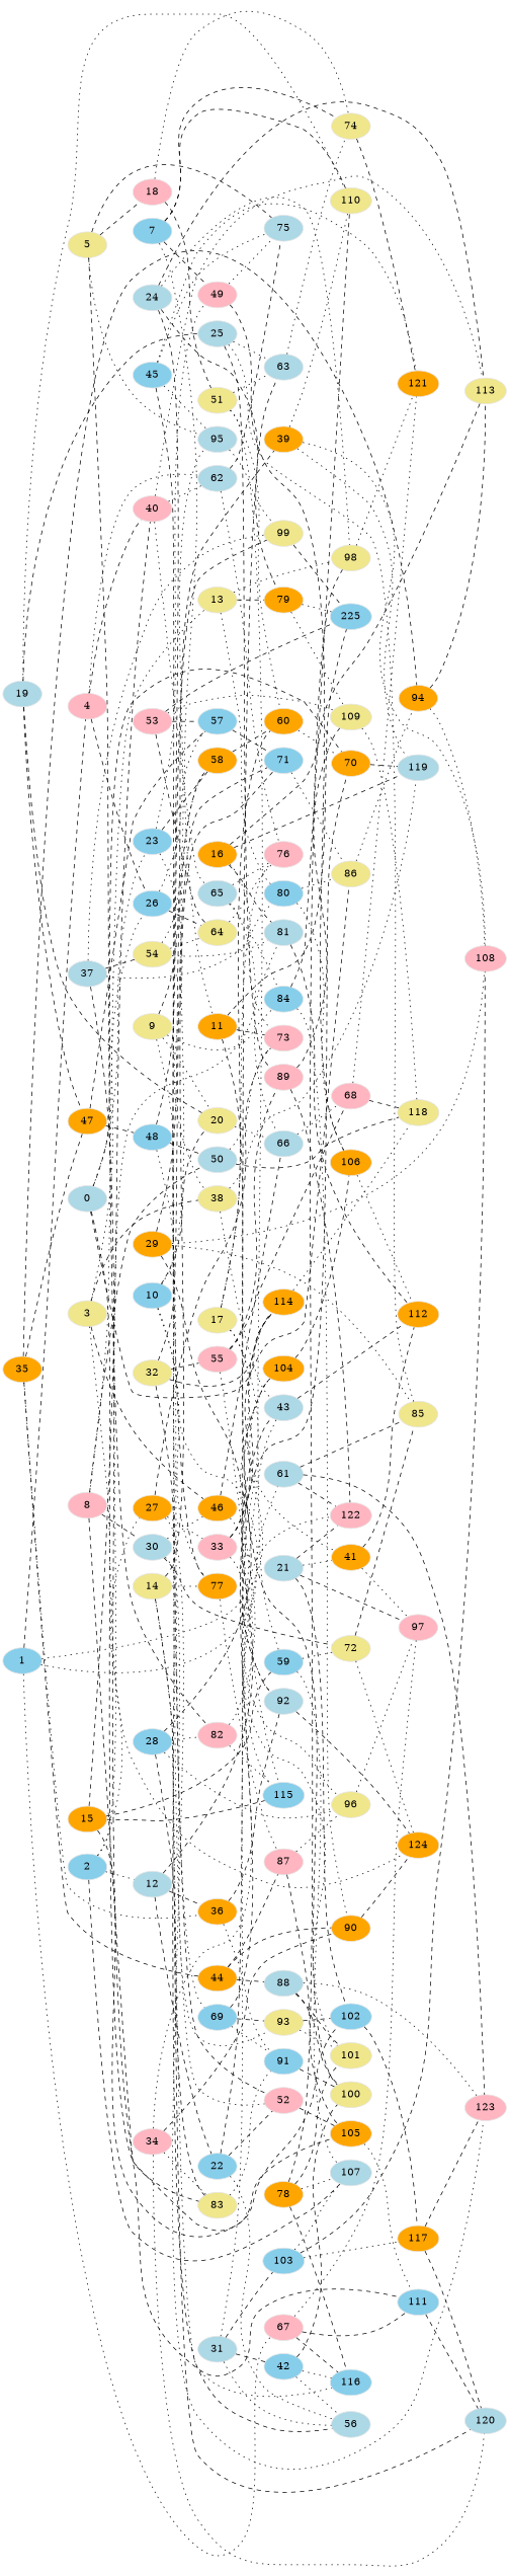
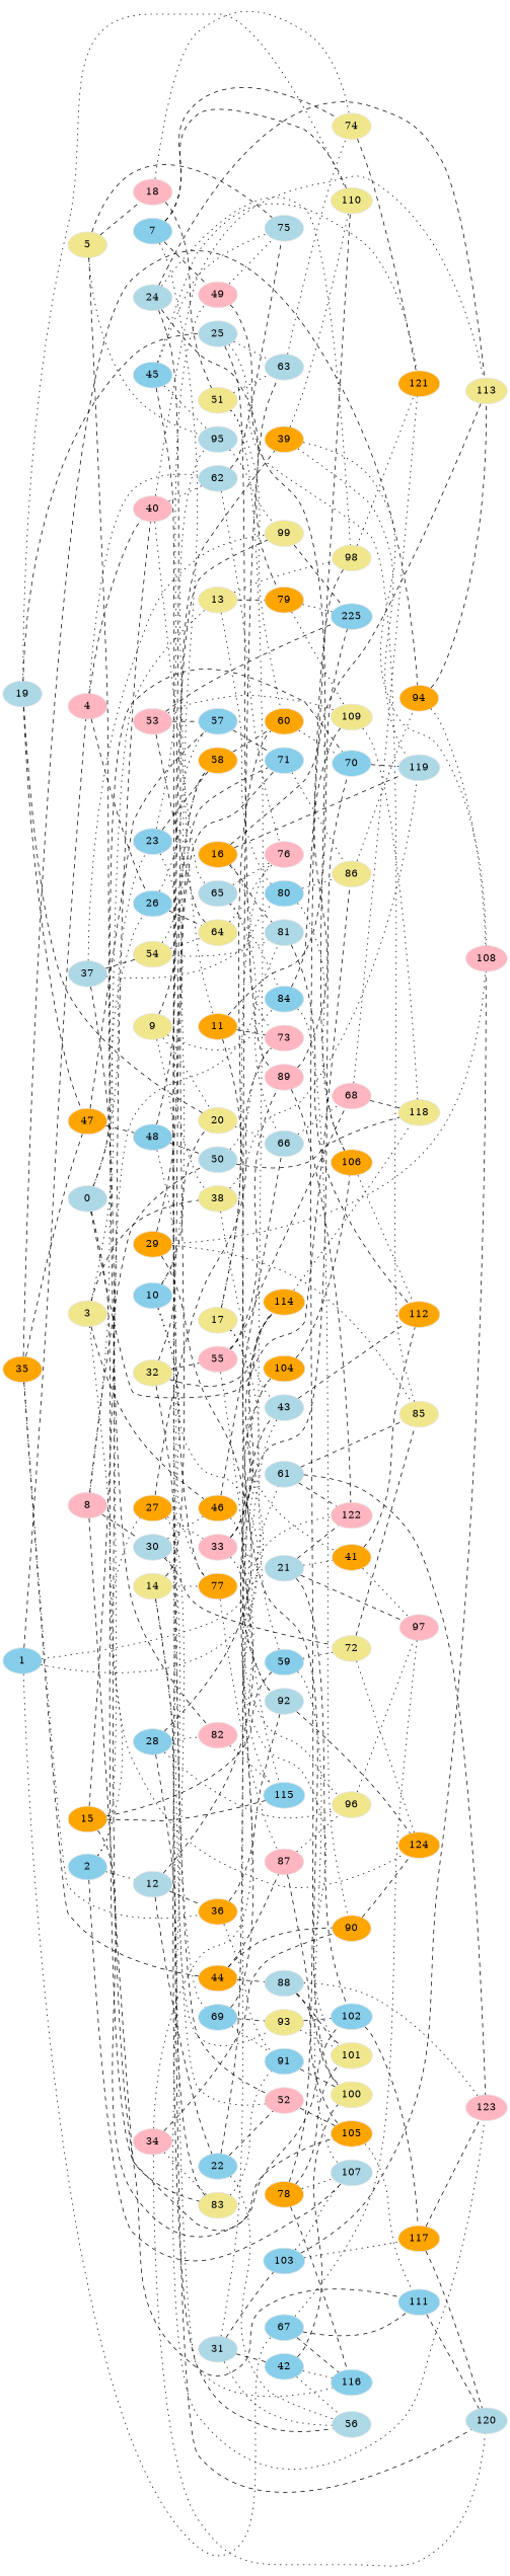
  graph {
    rankdir=LR
    node [color=gray90 fillcolor=orange style=filled]
    edge [style=dashed]
    1 [fillcolor=skyblue]
    4 [fillcolor=lightpink]
    61 [fillcolor=lightblue]
-   67 [fillcolor=lightpink]
+   67 [fillcolor=skyblue]
    104
    26 [fillcolor=skyblue]
    40 [fillcolor=lightpink]
    62 [fillcolor=lightblue]
    122 [fillcolor=lightpink]
    85 [fillcolor=khaki]
    123 [fillcolor=lightpink]
    116 [fillcolor=skyblue]
    97 [fillcolor=lightpink]
    111 [fillcolor=skyblue]
    106
    2 [fillcolor=skyblue]
    12 [fillcolor=lightblue]
    27
    81 [fillcolor=lightblue]
    107 [fillcolor=lightblue]
    22 [fillcolor=skyblue]
    36
    43 [fillcolor=lightblue]
    73 [fillcolor=lightpink]
    33 [fillcolor=lightpink]
    112
    3 [fillcolor=khaki]
    38 [fillcolor=khaki]
    46
    124
    57 [fillcolor=skyblue]
    64 [fillcolor=khaki]
    119 [fillcolor=lightblue]
    66 [fillcolor=lightblue]
    101 [fillcolor=khaki]
    113 [fillcolor=khaki]
    65 [fillcolor=lightblue]
    75 [fillcolor=lightblue]
    76 [fillcolor=lightpink]
    5 [fillcolor=khaki]
    18 [fillcolor=lightpink]
    82 [fillcolor=lightpink]
    95 [fillcolor=lightblue]
    74 [fillcolor=khaki]
    51 [fillcolor=khaki]
    115 [fillcolor=skyblue]
    99 [fillcolor=khaki]
    n48 [fillcolor=lightblue label=0]
    23 [fillcolor=skyblue]
-   70
+   70 [fillcolor=skyblue]
    105
    114
    49 [fillcolor=lightpink]
    58
    118 [fillcolor=khaki]
    7 [fillcolor=skyblue]
    11
    110 [fillcolor=khaki]
    100 [fillcolor=khaki]
    n60 [fillcolor=skyblue label=225]
    121
    8 [fillcolor=lightpink]
    13 [fillcolor=khaki]
    30 [fillcolor=lightblue]
    50 [fillcolor=lightblue]
    83 [fillcolor=khaki]
    79
    80 [fillcolor=skyblue]
    98 [fillcolor=khaki]
    72 [fillcolor=khaki]
    93 [fillcolor=khaki]
    91 [fillcolor=skyblue]
    9 [fillcolor=khaki]
    20 [fillcolor=khaki]
    39
    52 [fillcolor=lightpink]
    84 [fillcolor=skyblue]
    108 [fillcolor=lightpink]
    90
    10 [fillcolor=skyblue]
    77
    96 [fillcolor=khaki]
    60
    87 [fillcolor=lightpink]
    56 [fillcolor=lightblue]
    63 [fillcolor=lightblue]
    92 [fillcolor=lightblue]
    109 [fillcolor=khaki]
    86 [fillcolor=khaki]
    14 [fillcolor=khaki]
    71 [fillcolor=skyblue]
    120 [fillcolor=lightblue]
    15
    59 [fillcolor=skyblue]
    102 [fillcolor=skyblue]
    117
    16
    17 [fillcolor=khaki]
    41
    19 [fillcolor=lightblue]
    25 [fillcolor=lightblue]
    47
    89 [fillcolor=lightpink]
    48 [fillcolor=skyblue]
    68 [fillcolor=lightpink]
    21 [fillcolor=lightblue]
    24 [fillcolor=lightblue]
    28 [fillcolor=skyblue]
    29
    31 [fillcolor=lightblue]
    42 [fillcolor=skyblue]
    103 [fillcolor=skyblue]
    32 [fillcolor=khaki]
    55 [fillcolor=lightpink]
    94
    34 [fillcolor=lightpink]
    35
    44
    88 [fillcolor=lightblue]
    37 [fillcolor=lightblue]
    54 [fillcolor=khaki]
    45 [fillcolor=skyblue]
    69 [fillcolor=skyblue]
    53 [fillcolor=lightpink]
    78
    1 -- 4
    1 -- 61 [style=dotted]
    1 -- 67 [style=dotted]
    1 -- 104 [style=dotted]
    4 -- 26
    4 -- 40
    4 -- 62 [style=dotted]
    61 -- 122
    61 -- 85
    61 -- 123
    67 -- 116
    67 -- 97 [style=dotted]
    67 -- 111
    104 -- 106
    26 -- 57 [style=dotted]
    26 -- 64
    40 -- 62 [style=dotted]
    40 -- 113 [style=dotted]
    40 -- 65 [style=dotted]
    62 -- 75
    62 -- 76 [style=dotted]
    111 -- 120
    106 -- 112 [style=dotted]
    2 -- 12 [style=dotted]
    2 -- 27 [style=dotted]
    2 -- 81 [style=dotted]
    2 -- 107
    12 -- 22
    12 -- 36
    12 -- 43
    27 -- 123 [style=dotted]
    27 -- 73
    27 -- 33 [style=dotted]
    81 -- 112
    22 -- 52
    22 -- 56 [style=dotted]
    22 -- 63
    36 -- 91 [style=dotted]
    36 -- 92
    43 -- 112
    33 -- 115 [style=dotted]
    33 -- 114
    33 -- 86
    3 -- 26 [style=dotted]
    3 -- 38
    3 -- 46
    3 -- 124 [style=dotted]
    38 -- 43 [style=dotted]
    38 -- 119 [style=dotted]
    46 -- 66
    46 -- 101 [style=dotted]
    57 -- 71
    64 -- 76 [style=dotted]
    66 -- 68 [style=dotted]
    65 -- 66 [style=dotted]
    65 -- 76 [style=dotted]
    65 -- 84 [style=dotted]
    5 -- 75
    5 -- 18
    5 -- 82
    5 -- 95 [style=dotted]
    18 -- 74 [style=dotted]
    18 -- 51
-   82 -- 104 [style=dotted]
    82 -- 115 [style=dotted]
    95 -- 99 [style=dotted]
    74 -- 121
    51 -- 60 [style=dotted]
    51 -- 63 [style=dotted]
    51 -- 59 [style=dotted]
    99 -- n60
    n48 -- 23 [style=dotted]
    n48 -- 70
    n48 -- 105
    n48 -- 114
    23 -- 38 [style=dotted]
    23 -- 49 [style=dotted]
    23 -- 58
    70 -- 119
    105 -- 111 [style=dotted]
    114 -- 118 [style=dotted]
    49 -- 106
    49 -- 75 [style=dotted]
    58 -- 60
    7 -- 74
    7 -- 49
    7 -- 11 [style=dotted]
    7 -- 110
    11 -- 73
    11 -- 100
    11 -- n60
    8 -- 13 [style=dotted]
    8 -- 30
    8 -- 50
    8 -- 83
    13 -- 79
    13 -- 80 [style=dotted]
    13 -- 98 [style=dotted]
    30 -- 46 [style=dotted]
    30 -- 72
    30 -- 93 [style=dotted]
    50 -- 73 [style=dotted]
    50 -- 118
    83 -- 91 [style=dotted]
    79 -- n60 [style=dotted]
    79 -- 109 [style=dotted]
    80 -- 106 [style=dotted]
    80 -- 86 [style=dotted]
    98 -- 121 [style=dotted]
    72 -- 85
    72 -- 124 [style=dotted]
    93 -- 101 [style=dotted]
    93 -- 102
    91 -- 100
    9 -- 20 [style=dotted]
    9 -- 39
    9 -- 52 [style=dotted]
    9 -- 84 [style=dotted]
    20 -- 66 [style=dotted]
    39 -- 119 [style=dotted]
    39 -- 110 [style=dotted]
    39 -- 108 [style=dotted]
    52 -- 105
    84 -- 110
    84 -- 90 [style=dotted]
    90 -- 124
    10 -- 58 [style=dotted]
    10 -- 20
    10 -- 77 [style=dotted]
    10 -- 96 [style=dotted]
    77 -- 87 [style=dotted]
    96 -- 97 [style=dotted]
    60 -- 70 [style=dotted]
    87 -- 105
    87 -- 96 [style=dotted]
    63 -- 74 [style=dotted]
    92 -- 124
    109 -- 118 [style=dotted]
    86 -- 94 [style=dotted]
    14 -- 116 [style=dotted]
    14 -- 77 [style=dotted]
    14 -- 71
    14 -- 120
    71 -- 86 [style=dotted]
    15 -- 40
    15 -- 115
    15 -- 59
    15 -- 102
    59 -- 107 [style=dotted]
    59 -- 72 [style=dotted]
    102 -- 117
    117 -- 123
    117 -- 120
    16 -- 81
    16 -- 73 [style=dotted]
    16 -- 119
    16 -- 113
    17 -- 76 [style=dotted]
    17 -- 60
    17 -- 92 [style=dotted]
    17 -- 41 [style=dotted]
    41 -- 97 [style=dotted]
    41 -- 112
    19 -- 110 [style=dotted]
    19 -- 20
    19 -- 25
    19 -- 47
    25 -- 85 [style=dotted]
    25 -- 63 [style=dotted]
    25 -- 89
    47 -- 57
    47 -- 48
    89 -- 122
    89 -- 109
    48 -- 99
    48 -- 50
    48 -- 69 [style=dotted]
    68 -- 118
    68 -- 121 [style=dotted]
    21 -- 122
    21 -- 97
    21 -- 102
    21 -- 41 [style=dotted]
    24 -- 113
    24 -- 79
    24 -- 98 [style=dotted]
    24 -- 77
    28 -- 104
    28 -- 82 [style=dotted]
    28 -- 83
    28 -- 96 [style=dotted]
    29 -- 85 [style=dotted]
    29 -- 58
    29 -- 108 [style=dotted]
    29 -- 92
    31 -- 43 [style=dotted]
    31 -- 56 [style=dotted]
    31 -- 42
    31 -- 103
    42 -- 116 [style=dotted]
    42 -- 100
    42 -- 56 [style=dotted]
    103 -- 107 [style=dotted]
    103 -- 108
    103 -- 117 [style=dotted]
    32 -- 114
    32 -- 56
    32 -- 71
    32 -- 55
    55 -- 115 [style=dotted]
    55 -- 89
    55 -- 68
    94 -- 113
    94 -- 108 [style=dotted]
    34 -- 122 [style=dotted]
    34 -- 83 [style=dotted]
    34 -- 90
    34 -- 120 [style=dotted]
    35 -- 36 [style=dotted]
    35 -- 47
    35 -- 94
    35 -- 44
    44 -- 90
    44 -- 87
    44 -- 88
    88 -- 123 [style=dotted]
    88 -- 101
    88 -- 100
    37 -- 111
    37 -- 99 [style=dotted]
    37 -- 80 [style=dotted]
    37 -- 54
    54 -- 81 [style=dotted]
    54 -- 64 [style=dotted]
    54 -- 95 [style=dotted]
    45 -- 75 [style=dotted]
    45 -- 95 [style=dotted]
    45 -- 121 [style=dotted]
    45 -- 52
    69 -- 70
    69 -- 93
    69 -- 91 [style=dotted]
    53 -- 57
    53 -- 64
    53 -- n60
    53 -- 109 [style=dotted]
    78 -- 116
    78 -- 107 [style=dotted]
    78 -- 101
    78 -- 98
  }
